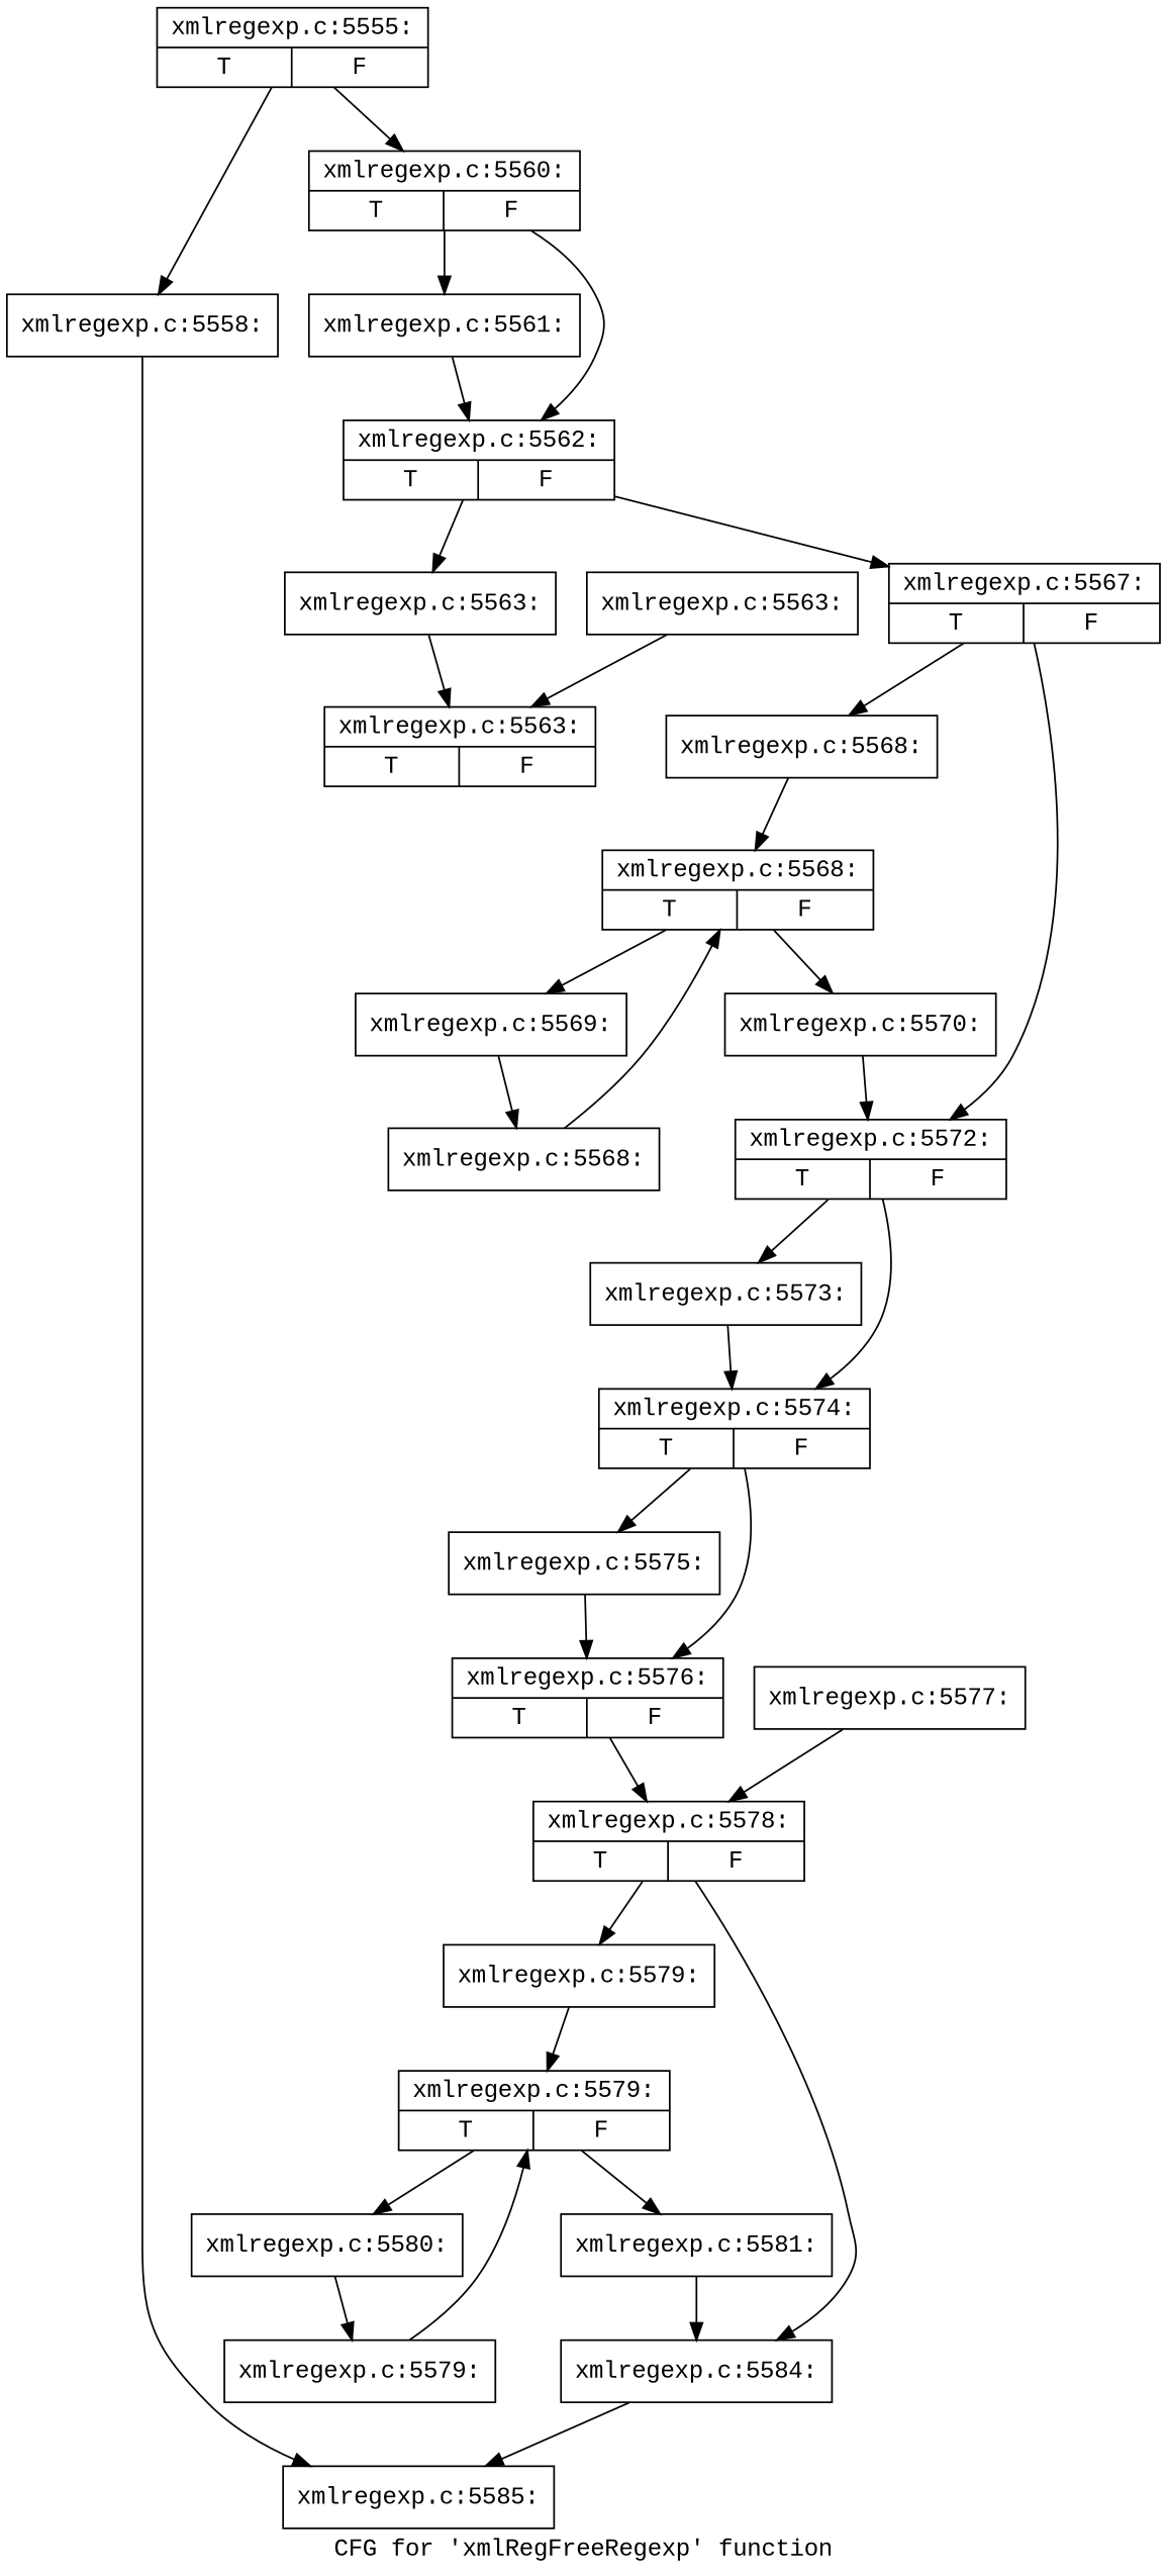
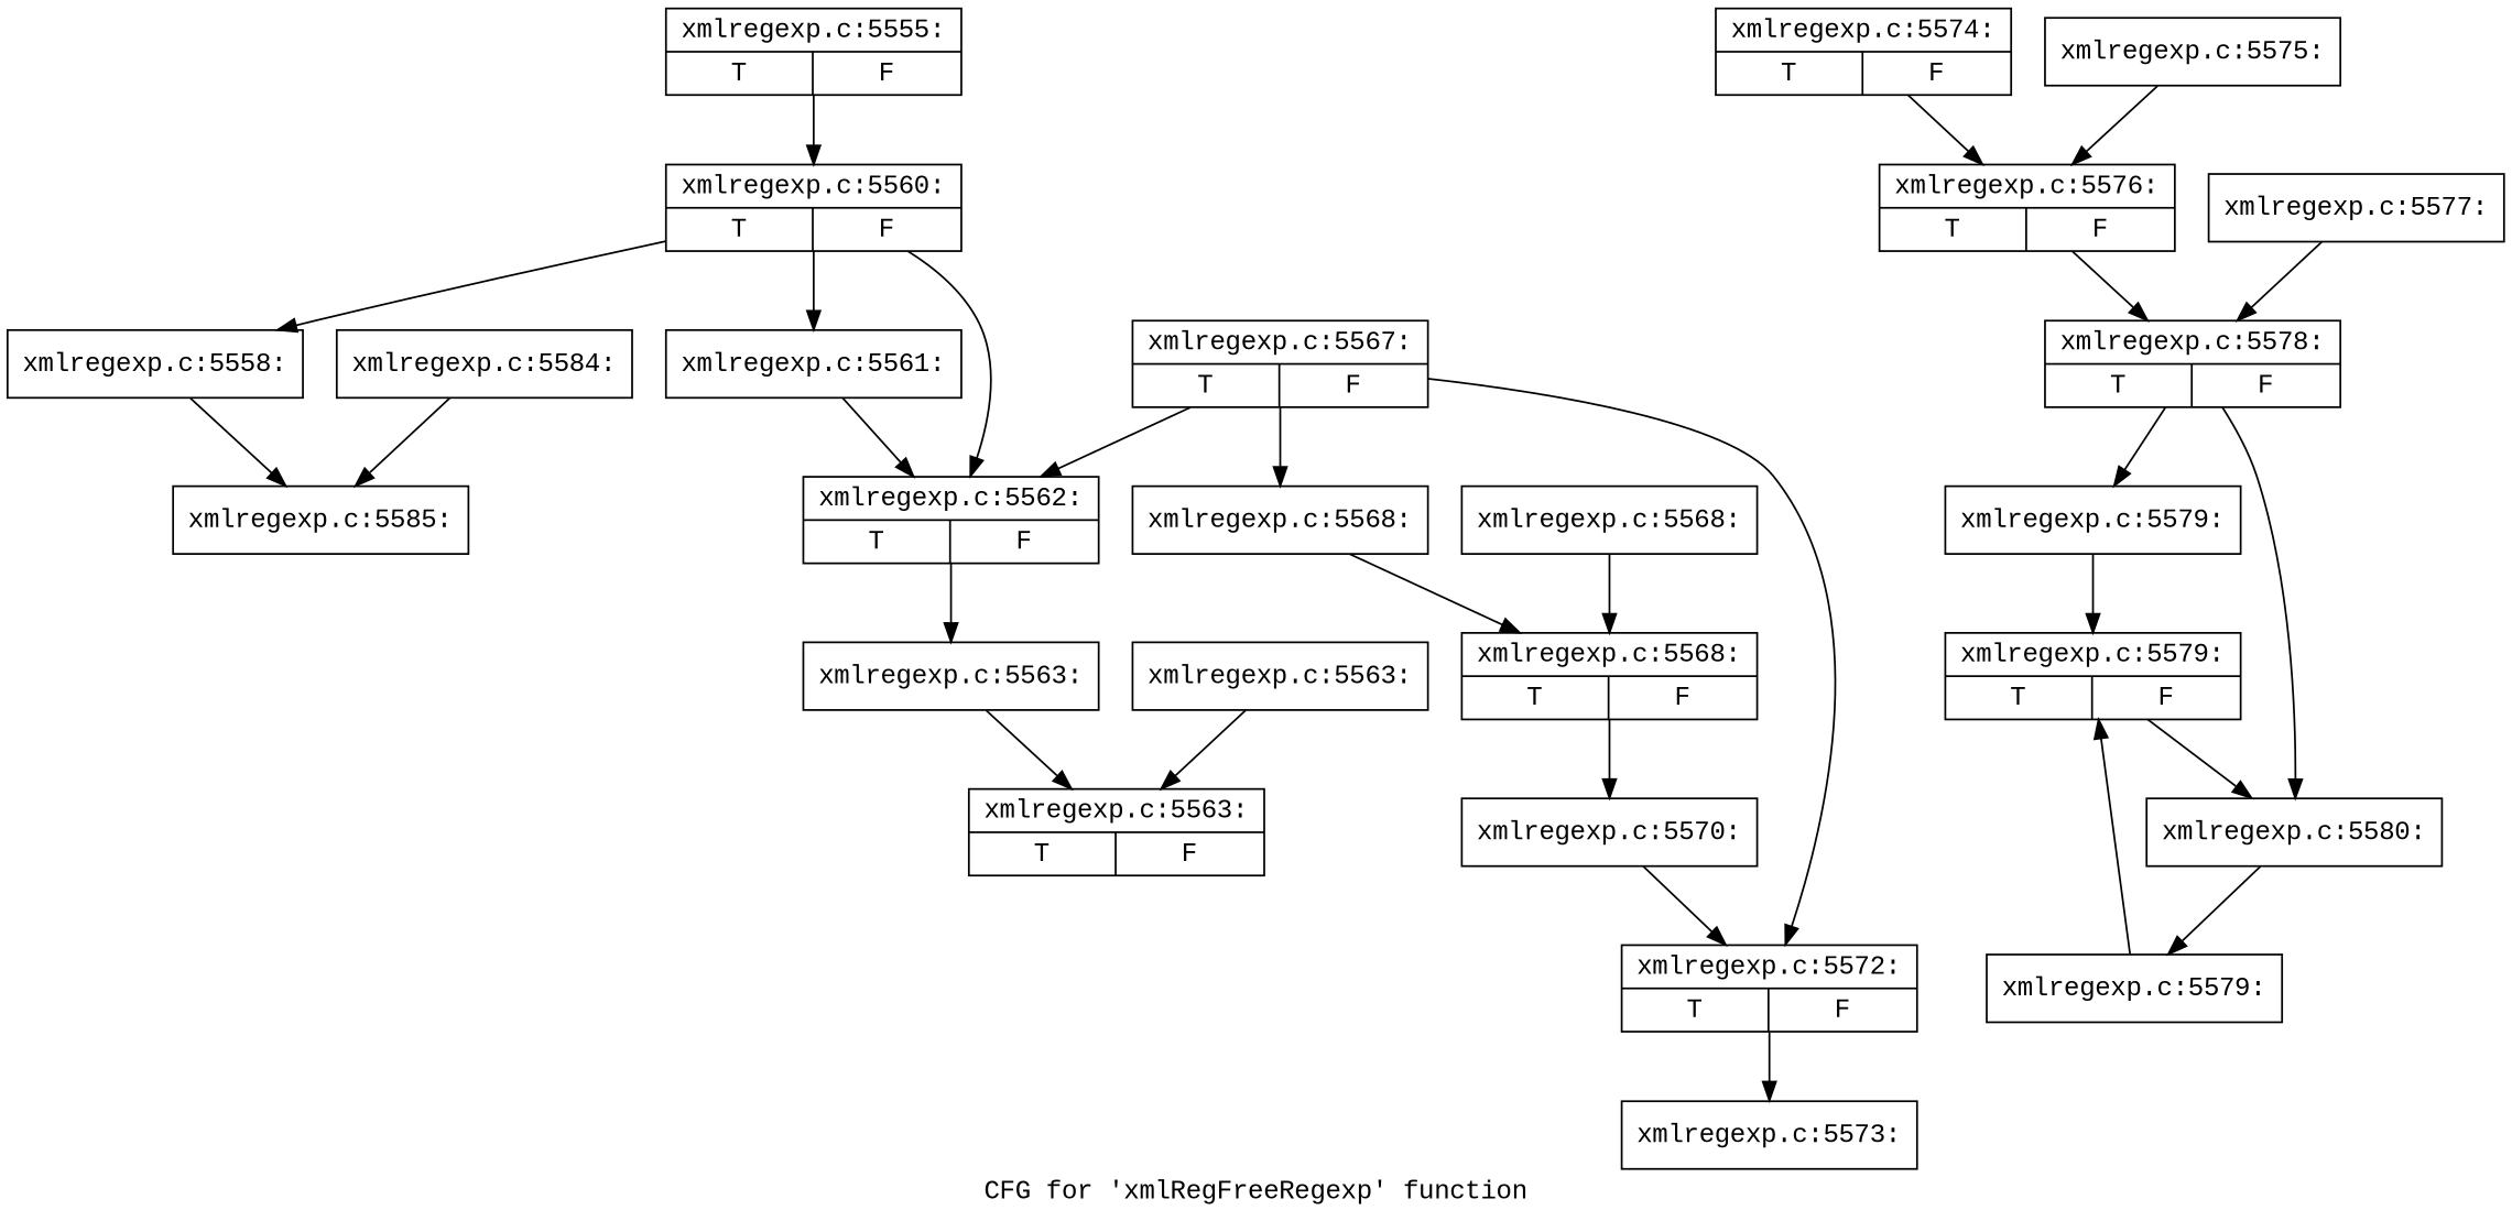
  digraph {
    fontname="Liberation Mono"
    label="CFG for 'xmlRegFreeRegexp' function"
    node [fontname="Liberation Mono" shape=record]
    edge [fontname="Liberation Mono"]
    n1 [label="{xmlregexp.c:5555:|{<s0>T|<s1>F}}"]
    n2 [label="{xmlregexp.c:5558:}"]
    n3 [label="{xmlregexp.c:5560:|{<s0>T|<s1>F}}"]
    n4 [label="{xmlregexp.c:5585:}"]
    n5 [label="{xmlregexp.c:5561:}"]
    n6 [label="{xmlregexp.c:5562:|{<s0>T|<s1>F}}"]
    n7 [label="{xmlregexp.c:5563:}"]
    n8 [label="{xmlregexp.c:5567:|{<s0>T|<s1>F}}"]
    n9 [label="{xmlregexp.c:5563:|{<s0>T|<s1>F}}"]
    n10 [label="{xmlregexp.c:5568:}"]
    n11 [label="{xmlregexp.c:5572:|{<s0>T|<s1>F}}"]
    n12 [label="{xmlregexp.c:5568:|{<s0>T|<s1>F}}"]
    n13 [label="{xmlregexp.c:5573:}"]
    n14 [label="{xmlregexp.c:5574:|{<s0>T|<s1>F}}"]
    n15 [label="{xmlregexp.c:5563:}"]
-   n16 [label="{xmlregexp.c:5569:}"]
    n17 [label="{xmlregexp.c:5570:}"]
    n18 [label="{xmlregexp.c:5575:}"]
    n19 [label="{xmlregexp.c:5576:|{<s0>T|<s1>F}}"]
    n20 [label="{xmlregexp.c:5568:}"]
    n21 [label="{xmlregexp.c:5578:|{<s0>T|<s1>F}}"]
    n22 [label="{xmlregexp.c:5577:}"]
    n23 [label="{xmlregexp.c:5579:}"]
    n24 [label="{xmlregexp.c:5584:}"]
    n25 [label="{xmlregexp.c:5579:|{<s0>T|<s1>F}}"]
    n26 [label="{xmlregexp.c:5580:}"]
-   n27 [label="{xmlregexp.c:5581:}"]
    n28 [label="{xmlregexp.c:5579:}"]
-   n1 -> n2
+   n3 -> n2
    n1 -> n3
    n2 -> n4
    n3 -> n5
    n3 -> n6
    n5 -> n6
    n6 -> n7
-   n6 -> n8
+   n8 -> n6
    n7 -> n9
    n8 -> n10
    n8 -> n11
    n10 -> n12
    n11 -> n13
-   n11 -> n14
-   n12 -> n16
    n12 -> n17
-   n13 -> n14
-   n14 -> n18
    n14 -> n19
    n15 -> n9
-   n16 -> n20
    n17 -> n11
    n18 -> n19
    n19 -> n21
    n20 -> n12
    n21 -> n23
-   n21 -> n24
+   n21 -> n26
    n22 -> n21
    n23 -> n25
    n24 -> n4
    n25 -> n26
-   n25 -> n27
    n26 -> n28
-   n27 -> n24
    n28 -> n25
  }
